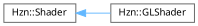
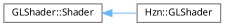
  digraph {
    rankdir=LR
    fontname="Noto Sans"
    node [color=grey40 fillcolor=white fontname="Noto Sans" fontsize=10 shape=box style=filled]
-   n1 [height=0.2 label="Hzn::Shader" width=0.4]
+   n1 [height=0.2 label="GLShader::Shader" width=0.4]
    n2 [height=0.2 label="Hzn::GLShader" width=0.4]
    n1 -> n2 [color=steelblue1 dir=back fontname="Noto Sans" fontsize=10 labelfontname=Helvetica labelfontsize=10 style=solid]
  }
